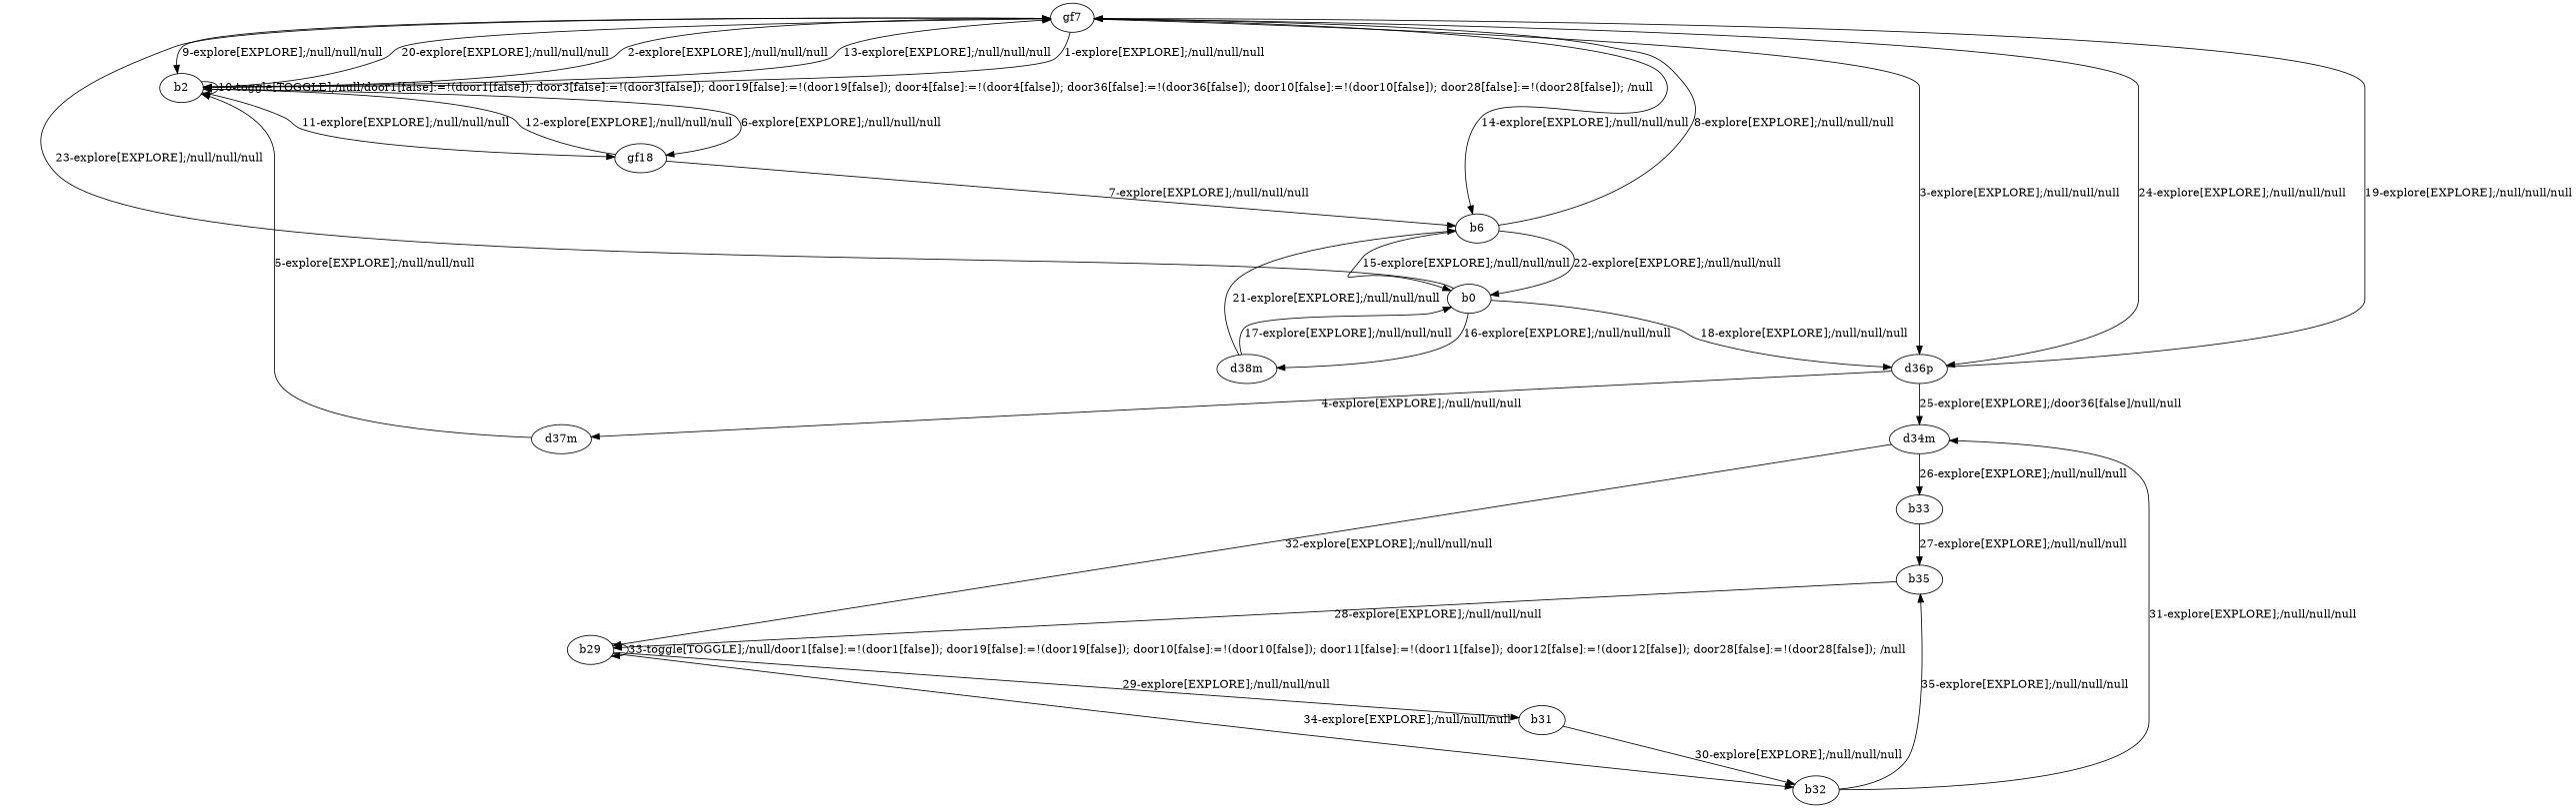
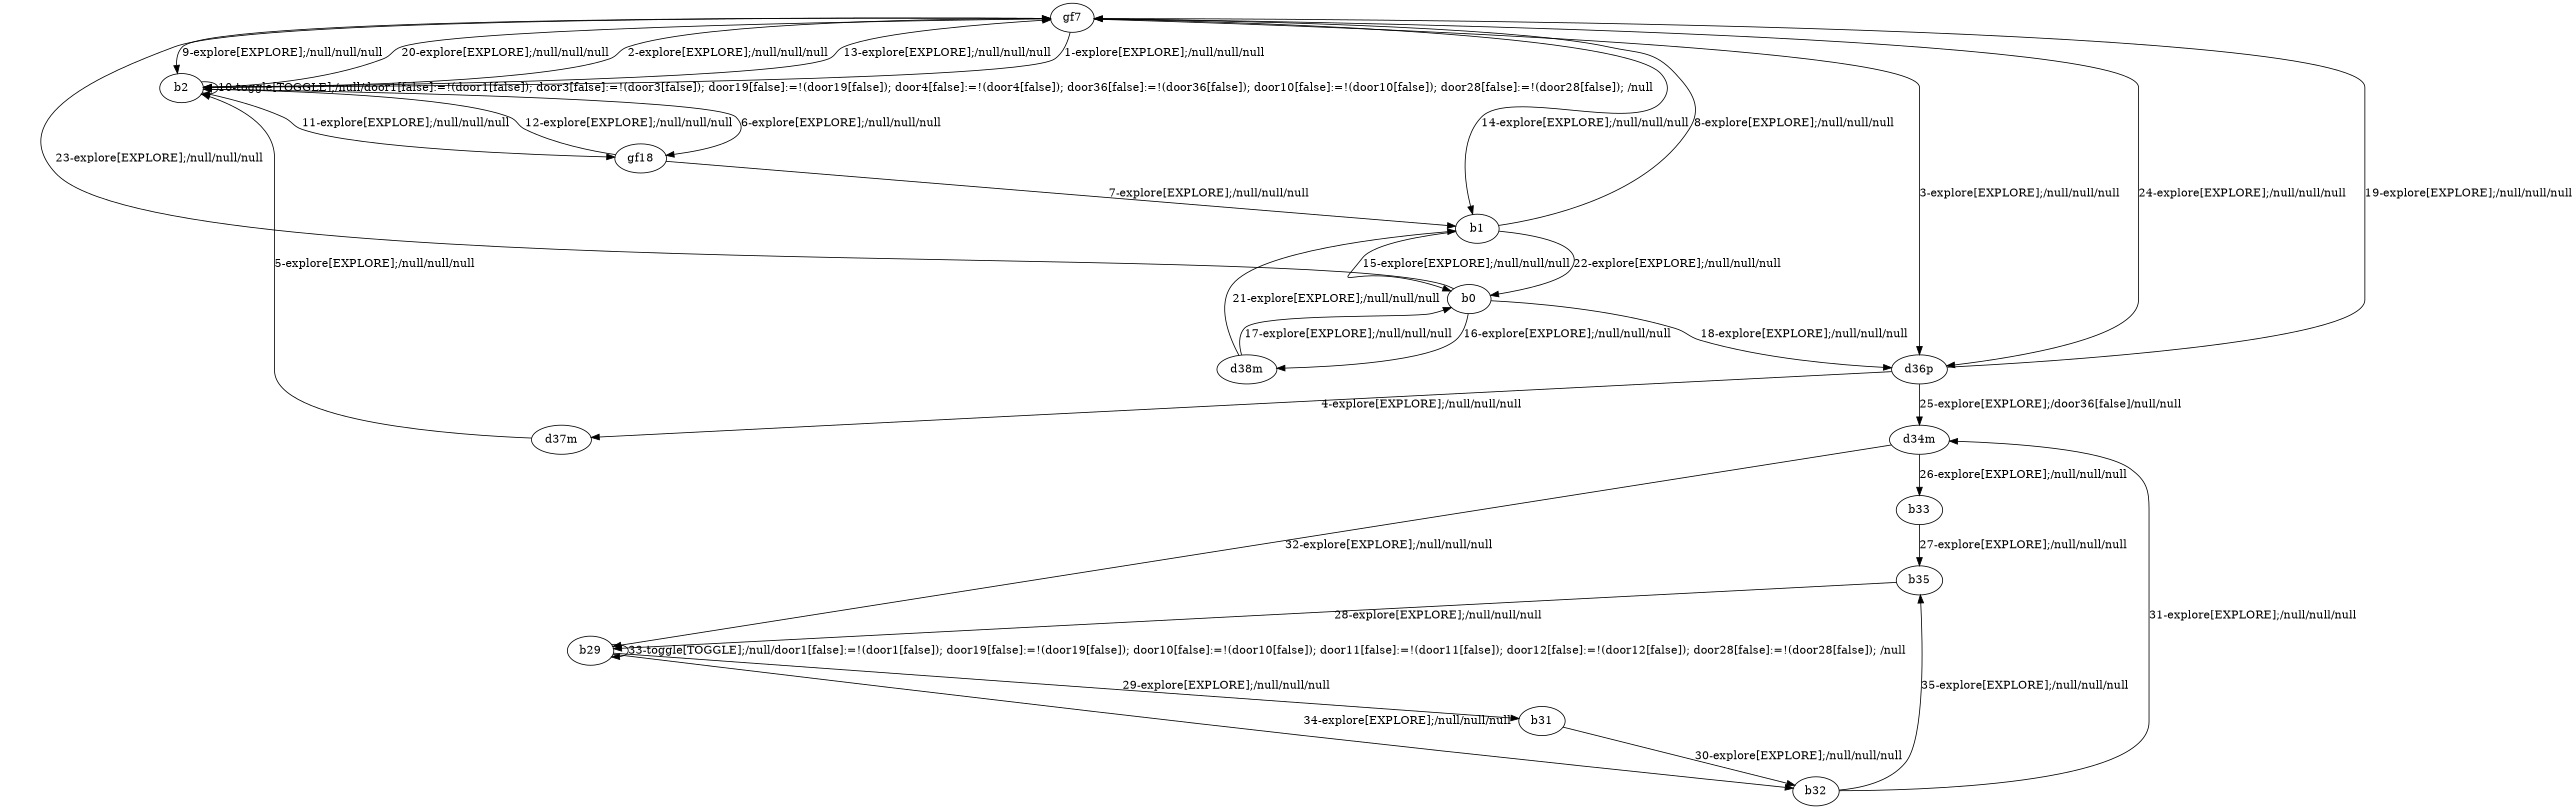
  digraph {
    gf7
    b2
    d36p
-   b1 [label=b6]
+   b1
    gf18
    d37m
    n7 [label=d34m]
    b0
    b33
    b29
    d38m
    b35
    b31
    b32
    gf7 -> b2 [label="1-explore[EXPLORE];/null/null/null"]
    gf7 -> b2 [label="9-explore[EXPLORE];/null/null/null"]
    gf7 -> b2 [label="20-explore[EXPLORE];/null/null/null"]
    gf7 -> d36p [label="3-explore[EXPLORE];/null/null/null"]
    gf7 -> d36p [label="24-explore[EXPLORE];/null/null/null"]
    gf7 -> b1 [label="14-explore[EXPLORE];/null/null/null"]
    b2 -> gf7 [label="2-explore[EXPLORE];/null/null/null"]
    b2 -> gf7 [label="13-explore[EXPLORE];/null/null/null"]
    b2 -> b2 [label="10-toggle[TOGGLE];/null/door1[false]:=!(door1[false]); door3[false]:=!(door3[false]); door19[false]:=!(door19[false]); door4[false]:=!(door4[false]); door36[false]:=!(door36[false]); door10[false]:=!(door10[false]); door28[false]:=!(door28[false]); /null"]
    b2 -> gf18 [label="6-explore[EXPLORE];/null/null/null"]
    b2 -> gf18 [label="11-explore[EXPLORE];/null/null/null"]
    d36p -> gf7 [label="19-explore[EXPLORE];/null/null/null"]
    d36p -> d37m [label="4-explore[EXPLORE];/null/null/null"]
    d36p -> n7 [label="25-explore[EXPLORE];/door36[false]/null/null"]
    b1 -> gf7 [label="8-explore[EXPLORE];/null/null/null"]
    b1 -> b0 [label="15-explore[EXPLORE];/null/null/null"]
    b1 -> b0 [label="22-explore[EXPLORE];/null/null/null"]
    gf18 -> b2 [label="12-explore[EXPLORE];/null/null/null"]
    gf18 -> b1 [label="7-explore[EXPLORE];/null/null/null"]
    d37m -> b2 [label="5-explore[EXPLORE];/null/null/null"]
    n7 -> b33 [label="26-explore[EXPLORE];/null/null/null"]
    n7 -> b29 [label="32-explore[EXPLORE];/null/null/null"]
    b0 -> gf7 [label="23-explore[EXPLORE];/null/null/null"]
    b0 -> d36p [label="18-explore[EXPLORE];/null/null/null"]
    b0 -> d38m [label="16-explore[EXPLORE];/null/null/null"]
    b33 -> b35 [label="27-explore[EXPLORE];/null/null/null"]
    b29 -> b29 [label="33-toggle[TOGGLE];/null/door1[false]:=!(door1[false]); door19[false]:=!(door19[false]); door10[false]:=!(door10[false]); door11[false]:=!(door11[false]); door12[false]:=!(door12[false]); door28[false]:=!(door28[false]); /null"]
    b29 -> b31 [label="29-explore[EXPLORE];/null/null/null"]
    b29 -> b32 [label="34-explore[EXPLORE];/null/null/null"]
    d38m -> b1 [label="21-explore[EXPLORE];/null/null/null"]
    d38m -> b0 [label="17-explore[EXPLORE];/null/null/null"]
    b35 -> b29 [label="28-explore[EXPLORE];/null/null/null"]
    b31 -> b32 [label="30-explore[EXPLORE];/null/null/null"]
    b32 -> n7 [label="31-explore[EXPLORE];/null/null/null"]
    b32 -> b35 [label="35-explore[EXPLORE];/null/null/null"]
  }
